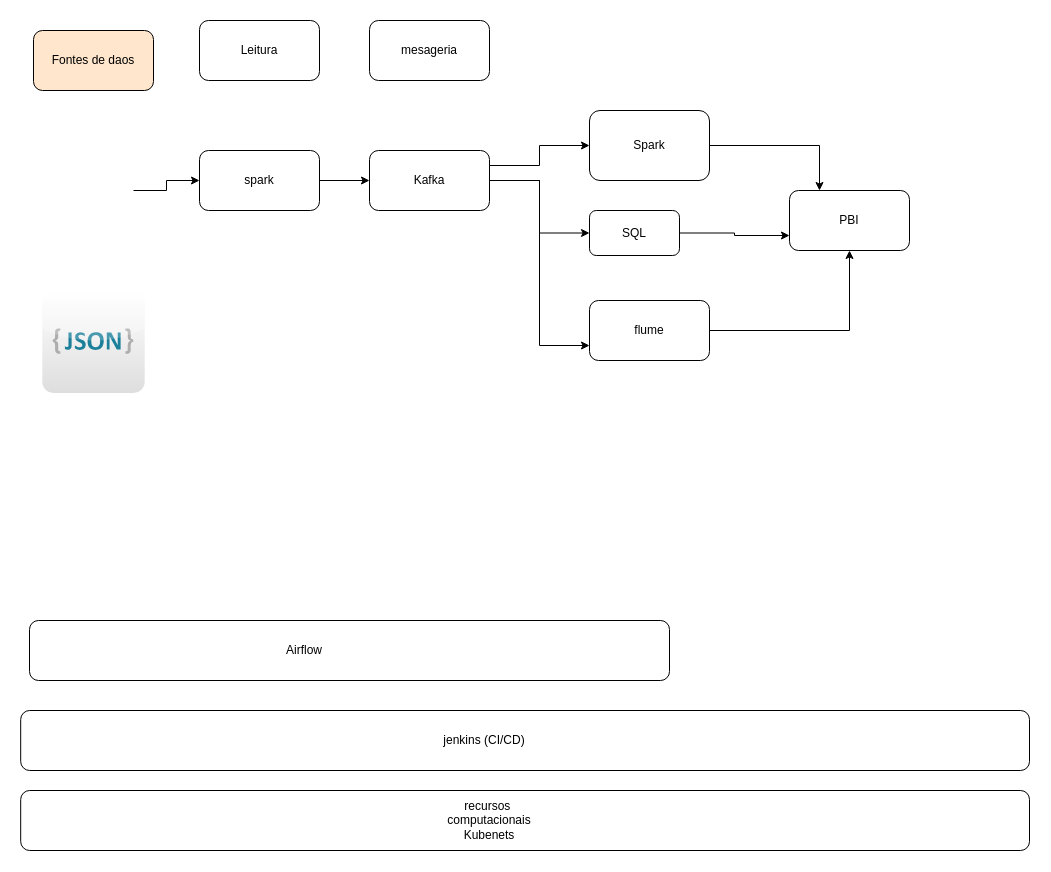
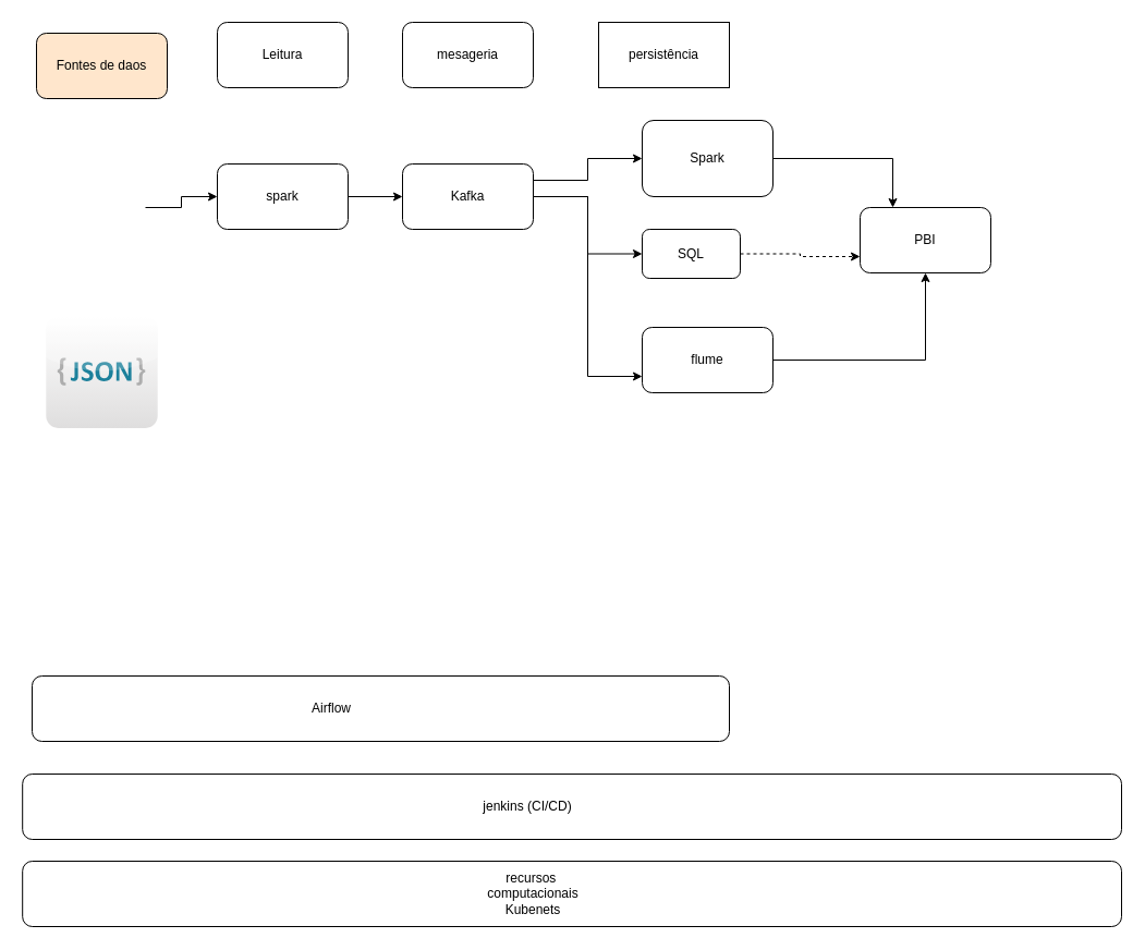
  <mxCell id="0" />
  <mxCell id="1" parent="0" />
  <mxCell id="2" style="edgeStyle=orthogonalEdgeStyle;rounded=0;orthogonalLoop=1;jettySize=auto;html=1;" edge="1" parent="1" source="3" target="15"><mxGeometry relative="1" as="geometry" /></mxCell>
  <mxCell id="3" value="" style="shape=image;html=1;verticalAlign=top;verticalLabelPosition=bottom;labelBackgroundColor=#ffffff;imageAspect=0;aspect=fixed;image=https://cdn4.iconfinder.com/data/icons/web-development-5/500/api-code-window-128.png" vertex="1" parent="1"><mxGeometry x="33" y="140" width="100" height="100" as="geometry" /></mxCell>
  <mxCell id="4" value="" style="dashed=0;outlineConnect=0;html=1;align=center;labelPosition=center;verticalLabelPosition=bottom;verticalAlign=top;shape=mxgraph.webicons.json_2;gradientColor=#DFDEDE" vertex="1" parent="1"><mxGeometry x="41.8" y="290" width="102.4" height="102.4" as="geometry" /></mxCell>
  <mxCell id="5" value="" style="shape=image;html=1;verticalAlign=top;verticalLabelPosition=bottom;labelBackgroundColor=#ffffff;imageAspect=0;aspect=fixed;image=https://cdn4.iconfinder.com/data/icons/logos-3/512/mongodb-2-128.png" vertex="1" parent="1"><mxGeometry x="41.8" y="440" width="128" height="128" as="geometry" /></mxCell>
  <mxCell id="6" value="" style="rounded=1;whiteSpace=wrap;html=1;" vertex="1" parent="1"><mxGeometry x="20.2" y="710" width="1008.8" height="60" as="geometry" /></mxCell>
  <mxCell id="7" value="" style="rounded=1;whiteSpace=wrap;html=1;" vertex="1" parent="1"><mxGeometry x="20.2" y="790" width="1008.8" height="60" as="geometry" /></mxCell>
  <mxCell id="8" value="jenkins (CI/CD)" style="text;html=1;strokeColor=none;fillColor=none;align=center;verticalAlign=middle;whiteSpace=wrap;rounded=0;" vertex="1" parent="1"><mxGeometry x="419" y="730" width="130" height="20" as="geometry" /></mxCell>
  <mxCell id="9" value="recursos&amp;nbsp; computacionais Kubenets" style="text;html=1;strokeColor=none;fillColor=none;align=center;verticalAlign=middle;whiteSpace=wrap;rounded=0;" vertex="1" parent="1"><mxGeometry x="469" y="810" width="40" height="20" as="geometry" /></mxCell>
  <mxCell id="10" value="" style="rounded=1;whiteSpace=wrap;html=1;" vertex="1" parent="1"><mxGeometry x="29" y="620" width="640" height="60" as="geometry" /></mxCell>
  <mxCell id="11" value="Airflow" style="text;html=1;strokeColor=none;fillColor=none;align=center;verticalAlign=middle;whiteSpace=wrap;rounded=0;" vertex="1" parent="1"><mxGeometry x="284" y="640" width="40" height="20" as="geometry" /></mxCell>
  <mxCell id="12" value="Fontes de daos" style="rounded=1;whiteSpace=wrap;html=1;fillColor=#ffe6cc;" vertex="1" parent="1"><mxGeometry x="33" y="30" width="120" height="60" as="geometry" /></mxCell>
  <mxCell id="13" value="Leitura" style="rounded=1;whiteSpace=wrap;html=1;" vertex="1" parent="1"><mxGeometry x="199" y="20" width="120" height="60" as="geometry" /></mxCell>
  <mxCell id="14" style="edgeStyle=orthogonalEdgeStyle;rounded=0;orthogonalLoop=1;jettySize=auto;html=1;" edge="1" parent="1" source="15" target="19"><mxGeometry relative="1" as="geometry" /></mxCell>
  <mxCell id="15" value="spark" style="rounded=1;whiteSpace=wrap;html=1;" vertex="1" parent="1"><mxGeometry x="199" y="150" width="120" height="60" as="geometry" /></mxCell>
  <mxCell id="16" style="edgeStyle=orthogonalEdgeStyle;rounded=0;orthogonalLoop=1;jettySize=auto;html=1;exitX=1;exitY=0.25;exitDx=0;exitDy=0;" edge="1" parent="1" source="19" target="24"><mxGeometry relative="1" as="geometry" /></mxCell>
  <mxCell id="17" style="edgeStyle=orthogonalEdgeStyle;rounded=0;orthogonalLoop=1;jettySize=auto;html=1;exitX=1;exitY=0.5;exitDx=0;exitDy=0;" edge="1" parent="1" source="19" target="29"><mxGeometry relative="1" as="geometry" /></mxCell>
  <mxCell id="18" style="edgeStyle=orthogonalEdgeStyle;rounded=0;orthogonalLoop=1;jettySize=auto;html=1;entryX=0;entryY=0.75;entryDx=0;entryDy=0;" edge="1" parent="1" source="19" target="26"><mxGeometry relative="1" as="geometry" /></mxCell>
  <mxCell id="19" value="" style="rounded=1;whiteSpace=wrap;html=1;" vertex="1" parent="1"><mxGeometry x="369" y="150" width="120" height="60" as="geometry" /></mxCell>
  <mxCell id="20" value="&lt;div&gt;Kafka&lt;/div&gt;" style="text;html=1;strokeColor=none;fillColor=none;align=center;verticalAlign=middle;whiteSpace=wrap;rounded=0;" vertex="1" parent="1"><mxGeometry x="409" y="170" width="40" height="20" as="geometry" /></mxCell>
  <mxCell id="21" value="mesageria" style="rounded=1;whiteSpace=wrap;html=1;" vertex="1" parent="1"><mxGeometry x="369" y="20" width="120" height="60" as="geometry" /></mxCell>
+ <mxCell id="22" value="persistência " style="rounded=0;whiteSpace=wrap;html=1;" vertex="1" parent="1"><mxGeometry x="549" y="20" width="120" height="60" as="geometry" /></mxCell>
  <mxCell id="23" style="edgeStyle=orthogonalEdgeStyle;rounded=0;orthogonalLoop=1;jettySize=auto;html=1;entryX=0.25;entryY=0;entryDx=0;entryDy=0;" edge="1" parent="1" source="24" target="27"><mxGeometry relative="1" as="geometry" /></mxCell>
  <mxCell id="24" value="Spark" style="rounded=1;whiteSpace=wrap;html=1;" vertex="1" parent="1"><mxGeometry x="589" width="120" height="70" as="geometry" y="110" /></mxCell>
  <mxCell id="25" style="edgeStyle=orthogonalEdgeStyle;rounded=0;orthogonalLoop=1;jettySize=auto;html=1;" edge="1" parent="1" source="26" target="27"><mxGeometry relative="1" as="geometry" /></mxCell>
  <mxCell id="26" value="flume" style="rounded=1;whiteSpace=wrap;html=1;" vertex="1" parent="1"><mxGeometry x="589" y="300" width="120" height="60" as="geometry" /></mxCell>
  <mxCell id="27" value="PBI" style="rounded=1;whiteSpace=wrap;html=1;" vertex="1" parent="1"><mxGeometry x="789" y="190" width="120" height="60" as="geometry" /></mxCell>
- <mxCell id="28" style="edgeStyle=orthogonalEdgeStyle;rounded=0;orthogonalLoop=1;jettySize=auto;html=1;entryX=0;entryY=0.75;entryDx=0;entryDy=0;" edge="1" parent="1" source="29" target="27"><mxGeometry relative="1" as="geometry" /></mxCell>
+ <mxCell id="28" style="edgeStyle=orthogonalEdgeStyle;rounded=0;orthogonalLoop=1;jettySize=auto;html=1;entryX=0;entryY=0.75;entryDx=0;entryDy=0;dashed=1;" edge="1" parent="1" source="29" target="27"><mxGeometry relative="1" as="geometry" /></mxCell>
  <mxCell id="29" value="SQL" style="rounded=1;whiteSpace=wrap;html=1;" vertex="1" parent="1"><mxGeometry x="589" y="210" width="90" height="45" as="geometry" /></mxCell>
